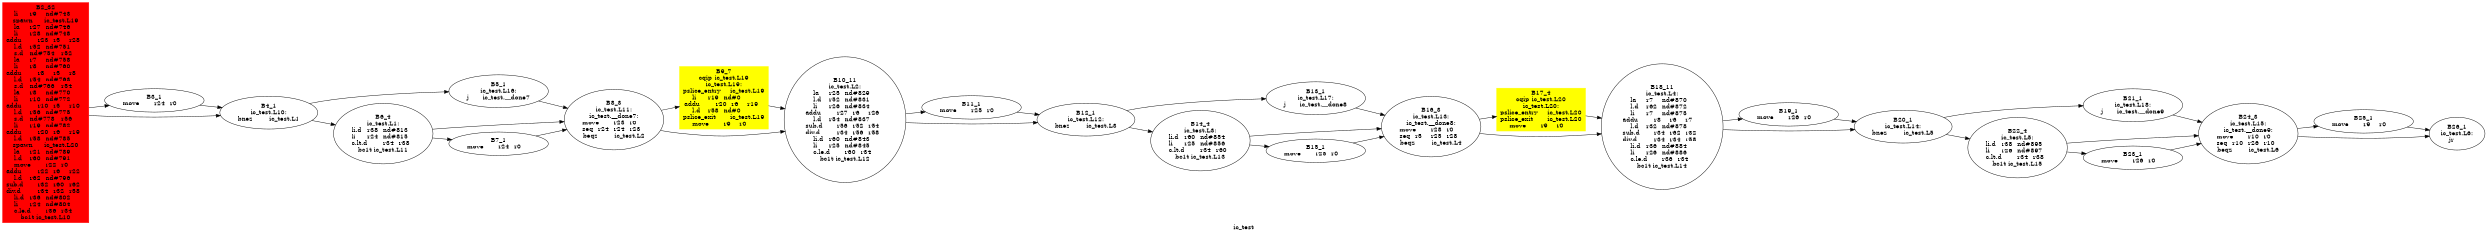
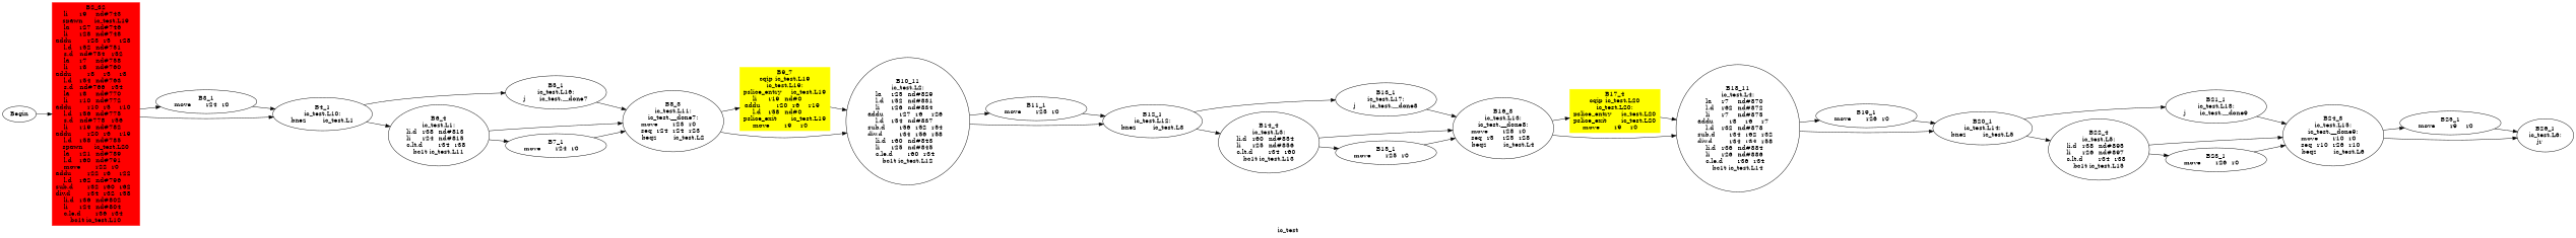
  digraph {
    color=purple
    label=ic_test
    rankdir=LR
    style=dashed
+   n1 [label=Begin]
    n2 [color=red label="B2_32\nli	r9	nd#743	\nspawn	ic_test.L19\nla	r27	nd#746	\nli	r28	nd#748	\naddu	r23	r5	r28	\nl.d	r52	nd#751	\ns.d	nd#754	r52	\nla	r7	nd#758	\nli	r8	nd#760	\naddu	r8	r5	r8	\nl.d	r54	nd#763	\ns.d	nd#766	r54	\nla	r8	nd#770	\nli	r10	nd#772	\naddu	r10	r5	r10	\nl.d	r56	nd#775	\ns.d	nd#778	r56	\nli	r19	nd#782	\naddu	r20	r6	r19	\nl.d	r58	nd#785	\nspawn	ic_test.L20\nla	r21	nd#789	\nl.d	r60	nd#791	\nmove	r22	r0	\naddu	r22	r6	r22	\nl.d	r62	nd#796	\nsub.d	r32	r60	r62	\ndiv.d	r34	r32	r58	\nli.d	r36	nd#802	\nli	r24	nd#804	\nc.le.d	r36	r34	\nbc1t	ic_test.L10\n" shape=box style=filled]
    n3 [label="B3_1\nmove	r24	r0	\n"]
    n4 [label="B4_1\nic_test.L10:\nbnez	ic_test.L1\n"]
    n5 [label="B5_1\nic_test.L16:\nj	ic_test.__done7\n"]
    n6 [label="B6_4\nic_test.L1:\nli.d	r38	nd#813	\nli	r24	nd#815	\nc.lt.d	r34	r38	\nbc1t	ic_test.L11\n"]
    n7 [label="B8_3\nic_test.L11:\nic_test.__done7:\nmove	r23	r0	\nseq	r24	r24	r23	\nbeqz	ic_test.L2\n"]
    n8 [label="B7_1\nmove	r24	r0	\n"]
    n9 [color=yellow label="B9_7\ncqip	ic_test.L19\nic_test.L19:\npslice_entry	ic_test.L19\nli	r19	nd#0	\naddu	r20	r6	r19	\nl.d	r58	nd#0	\npslice_exit	ic_test.L19\nmove	r9	r0	\n" shape=polygon style=filled]
    n10 [label="B10_11\nic_test.L2:\nla	r25	nd#829	\nl.d	r52	nd#831	\nli	r26	nd#834	\naddu	r27	r6	r26	\nl.d	r54	nd#837	\nsub.d	r56	r52	r54	\ndiv.d	r34	r56	r58	\nli.d	r60	nd#843	\nli	r25	nd#845	\nc.le.d	r60	r34	\nbc1t	ic_test.L12\n"]
    n11 [label="B11_1\nmove	r25	r0	\n"]
    n12 [label="B12_1\nic_test.L12:\nbnez	ic_test.L3\n"]
    n13 [label="B13_1\nic_test.L17:\nj	ic_test.__done8\n"]
    n14 [label="B14_4\nic_test.L3:\nli.d	r60	nd#854	\nli	r25	nd#856	\nc.lt.d	r34	r60	\nbc1t	ic_test.L13\n"]
    n15 [label="B16_3\nic_test.L13:\nic_test.__done8:\nmove	r28	r0	\nseq	r5	r25	r28	\nbeqz	ic_test.L4\n"]
    n16 [label="B15_1\nmove	r25	r0	\n"]
    n17 [color=yellow label="B17_4\ncqip	ic_test.L20\nic_test.L20:\npslice_entry	ic_test.L20\npslice_exit	ic_test.L20\nmove	r9	r0	\n" shape=polygon style=filled]
    n18 [label="B18_11\nic_test.L4:\nla	r7	nd#870	\nl.d	r62	nd#872	\nli	r7	nd#875	\naddu	r8	r6	r7	\nl.d	r32	nd#878	\nsub.d	r34	r62	r32	\ndiv.d	r34	r34	r58	\nli.d	r36	nd#884	\nli	r26	nd#886	\nc.le.d	r36	r34	\nbc1t	ic_test.L14\n"]
    n19 [label="B19_1\nmove	r26	r0	\n"]
    n20 [label="B20_1\nic_test.L14:\nbnez	ic_test.L5\n"]
    n21 [label="B21_1\nic_test.L18:\nj	ic_test.__done9\n"]
    n22 [label="B22_4\nic_test.L5:\nli.d	r38	nd#895	\nli	r26	nd#897	\nc.lt.d	r34	r38	\nbc1t	ic_test.L15\n"]
    n23 [label="B24_3\nic_test.L15:\nic_test.__done9:\nmove	r10	r0	\nseq	r10	r26	r10	\nbeqz	ic_test.L6\n"]
    n24 [label="B23_1\nmove	r26	r0	\n"]
    n25 [label="B25_1\nmove	r9	r0	\n"]
    n26 [label="B26_1\nic_test.L6:\njr	\n"]
+   n1 -> n2
    n2 -> n3
    n2 -> n4
    n3 -> n4
    n4 -> n5
    n4 -> n6
    n5 -> n7
    n6 -> n7
    n6 -> n8
    n7 -> n9
    n7 -> n10
    n8 -> n7
    n9 -> n10
    n10 -> n11
    n10 -> n12
    n11 -> n12
    n12 -> n13
    n12 -> n14
    n13 -> n15
    n14 -> n15
    n14 -> n16
    n15 -> n17
    n15 -> n18
    n16 -> n15
    n17 -> n18
    n18 -> n19
    n18 -> n20
    n19 -> n20
    n20 -> n21
    n20 -> n22
    n21 -> n23
    n22 -> n23
    n22 -> n24
    n23 -> n25
    n23 -> n26
    n24 -> n23
    n25 -> n26
  }
